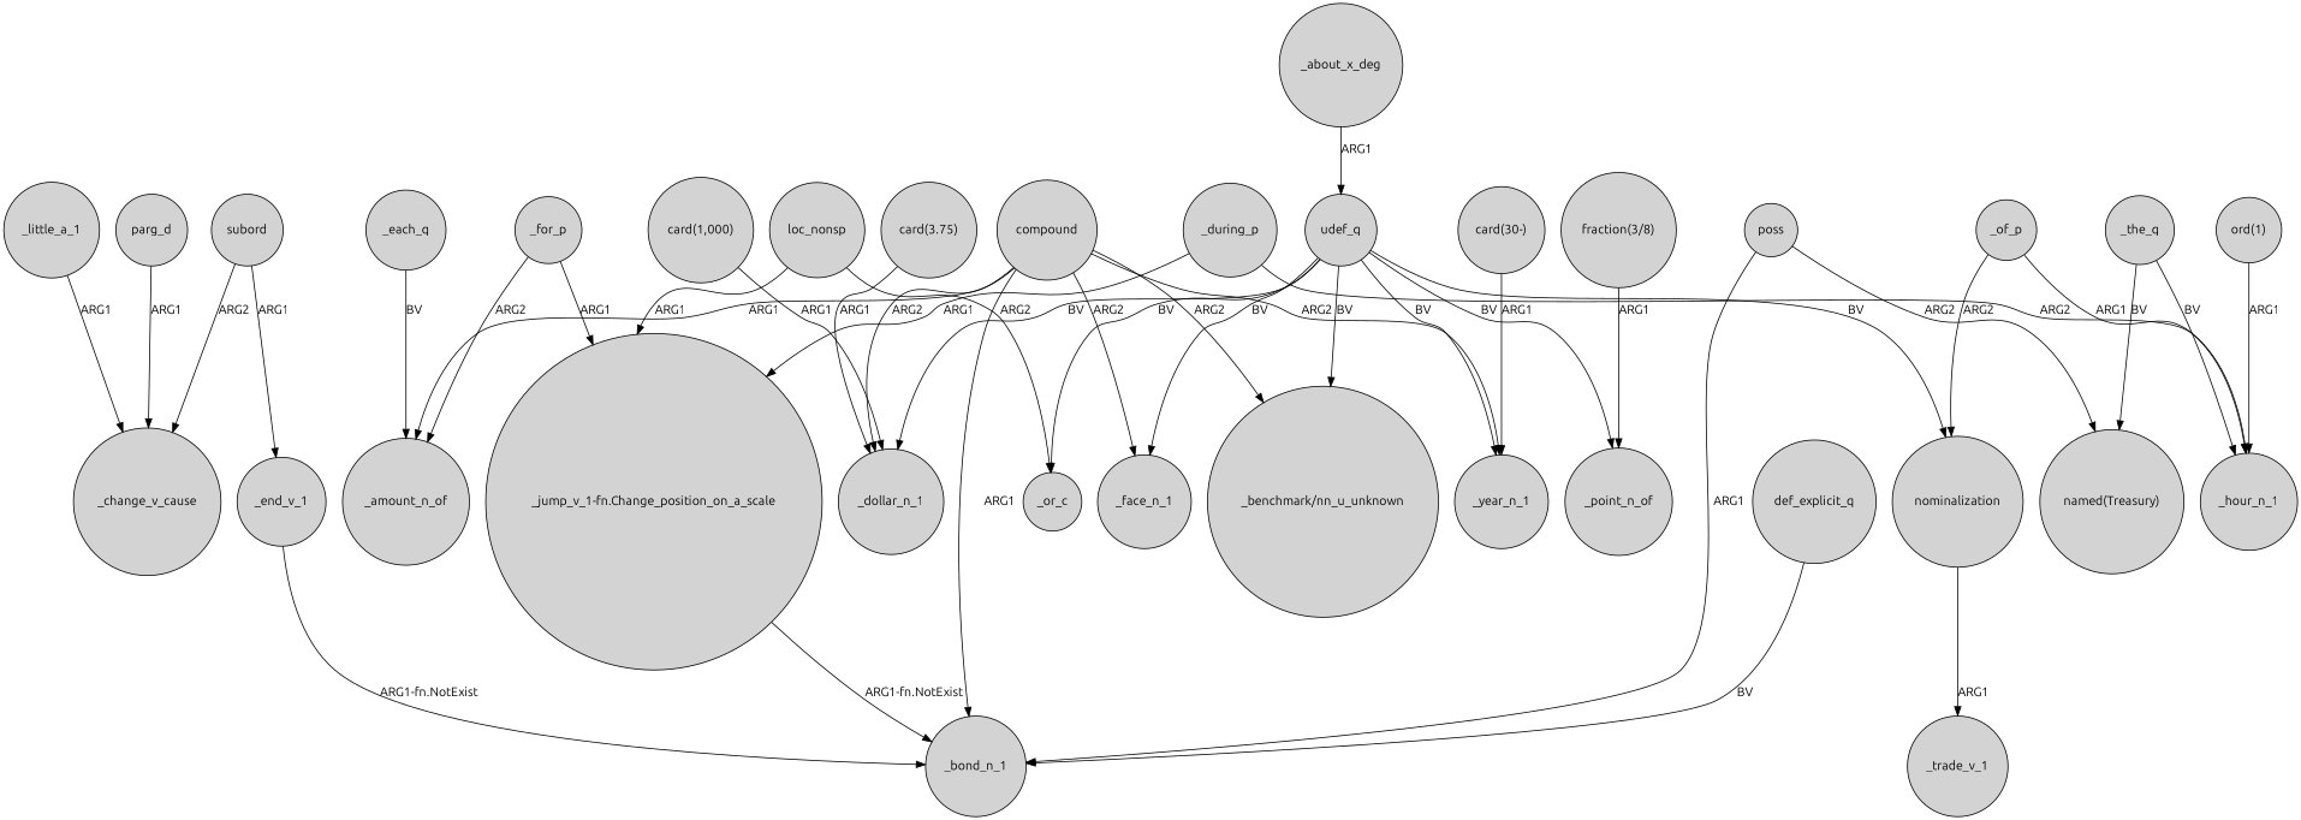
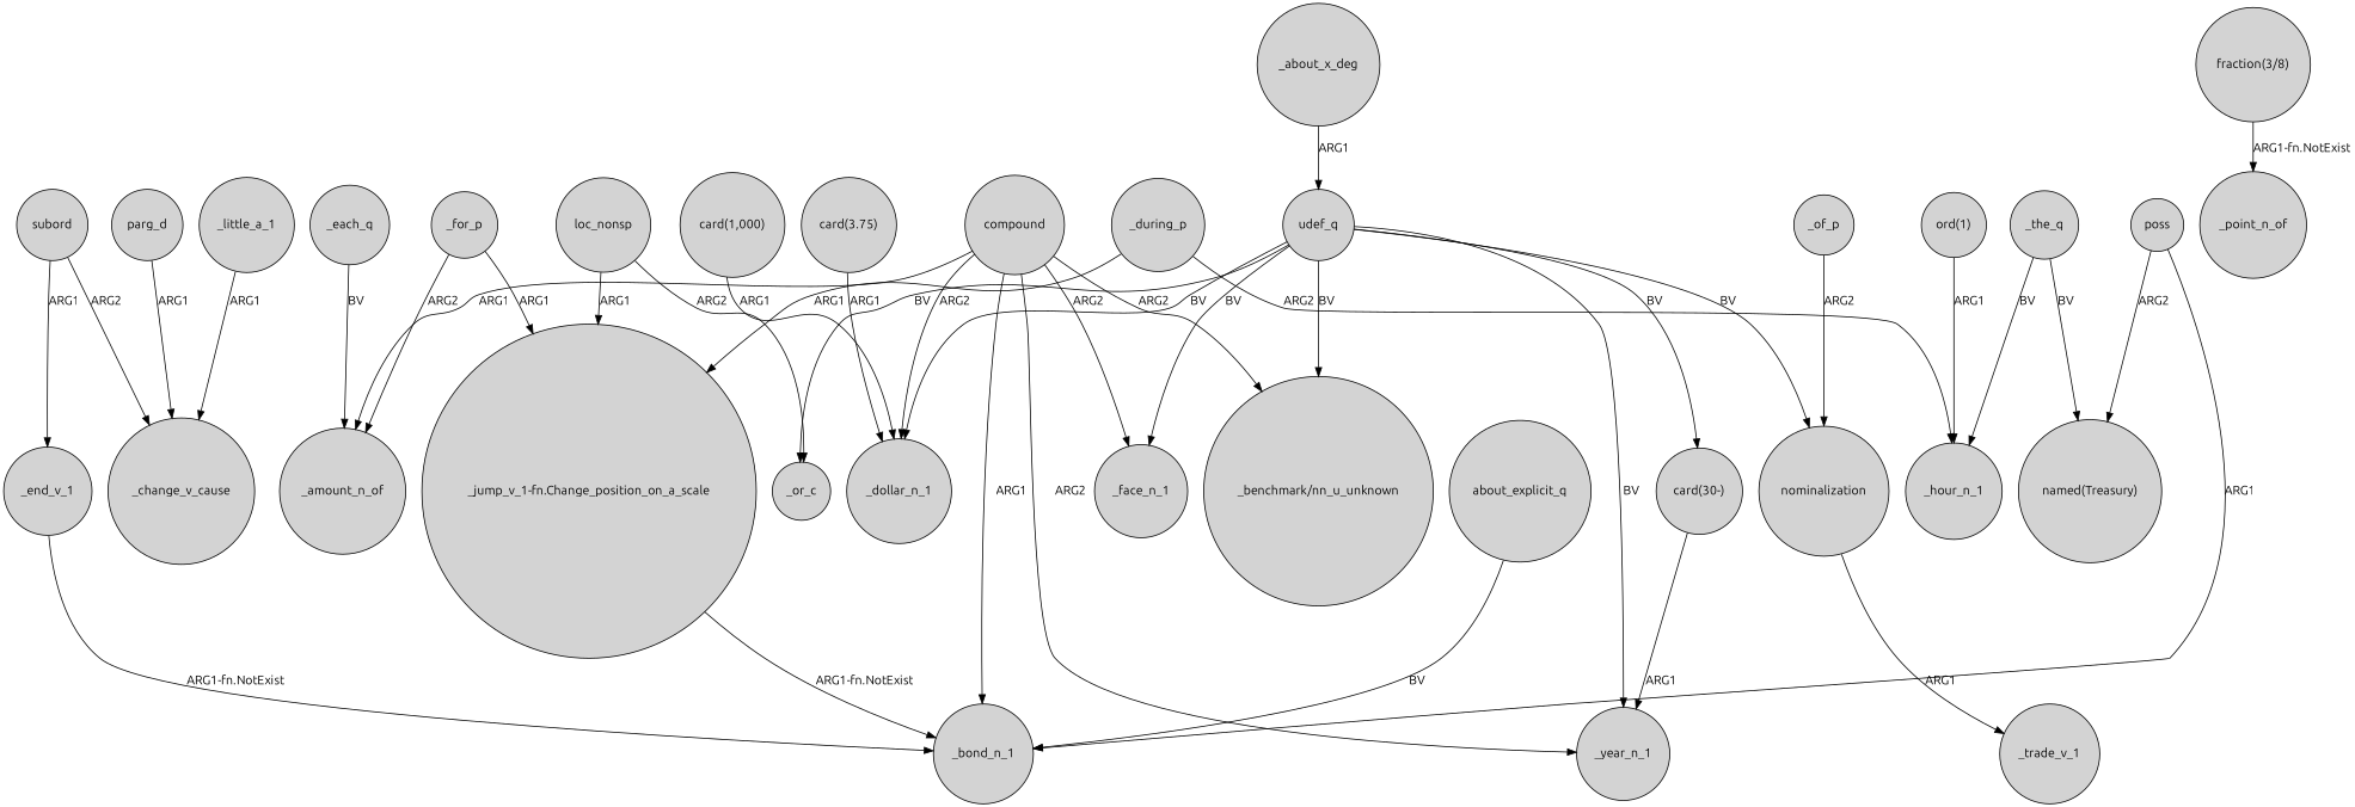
  digraph {
    fontname=Ubuntu
    node [fontname=Ubuntu shape=circle style=filled]
    edge [fontname=Ubuntu]
    subord
    _change_v_cause
    _end_v_1
    _bond_n_1
    "card(3.75)"
    _dollar_n_1
    _little_a_1
    loc_nonsp
    "_jump_v_1-fn.Change_position_on_a_scale"
    _or_c
    udef_q
    _face_n_1
    _year_n_1
    "_benchmark/nn_u_unknown"
    nominalization
    _point_n_of
    _trade_v_1
    _during_p
    _hour_n_1
    parg_d
    compound
    _amount_n_of
    _each_q
    "card(30-)"
    _about_x_deg
    poss
    "named(Treasury)"
    _for_p
    "card(1,000)"
    "ord(1)"
    _of_p
    _the_q
    "fraction(3/8)"
-   def_explicit_q
+   def_explicit_q [label=about_explicit_q]
    subord -> _change_v_cause [label=ARG2]
    subord -> _end_v_1 [label=ARG1]
    _end_v_1 -> _bond_n_1 [label="ARG1-fn.NotExist"]
    "card(3.75)" -> _dollar_n_1 [label=ARG1]
    _little_a_1 -> _change_v_cause [label=ARG1]
    loc_nonsp -> "_jump_v_1-fn.Change_position_on_a_scale" [label=ARG1]
    loc_nonsp -> _or_c [label=ARG2]
    "_jump_v_1-fn.Change_position_on_a_scale" -> _bond_n_1 [label="ARG1-fn.NotExist"]
    udef_q -> _dollar_n_1 [label=BV]
    udef_q -> _or_c [label=BV]
    udef_q -> _face_n_1 [label=BV]
    udef_q -> _year_n_1 [label=BV]
    udef_q -> "_benchmark/nn_u_unknown" [label=BV]
    udef_q -> nominalization [label=BV]
-   udef_q -> _point_n_of [label=BV]
+   udef_q -> "card(30-)" [label=BV]
    nominalization -> _trade_v_1 [label=ARG1]
    _during_p -> "_jump_v_1-fn.Change_position_on_a_scale" [label=ARG1]
    _during_p -> _hour_n_1 [label=ARG2]
    parg_d -> _change_v_cause [label=ARG1]
    compound -> _bond_n_1 [label=ARG1]
    compound -> _dollar_n_1 [label=ARG2]
    compound -> _face_n_1 [label=ARG2]
    compound -> _year_n_1 [label=ARG2]
    compound -> "_benchmark/nn_u_unknown" [label=ARG2]
    compound -> _amount_n_of [label=ARG1]
    _each_q -> _amount_n_of [label=BV]
    "card(30-)" -> _year_n_1 [label=ARG1]
    _about_x_deg -> udef_q [label=ARG1]
    poss -> _bond_n_1 [label=ARG1]
    poss -> "named(Treasury)" [label=ARG2]
    _for_p -> "_jump_v_1-fn.Change_position_on_a_scale" [label=ARG1]
    _for_p -> _amount_n_of [label=ARG2]
    "card(1,000)" -> _dollar_n_1 [label=ARG1]
    "ord(1)" -> _hour_n_1 [label=ARG1]
    _of_p -> nominalization [label=ARG2]
-   _of_p -> _hour_n_1 [label=ARG1]
    _the_q -> _hour_n_1 [label=BV]
    _the_q -> "named(Treasury)" [label=BV]
-   "fraction(3/8)" -> _point_n_of [label=ARG1]
+   "fraction(3/8)" -> _point_n_of [label="ARG1-fn.NotExist"]
    def_explicit_q -> _bond_n_1 [label=BV]
  }
